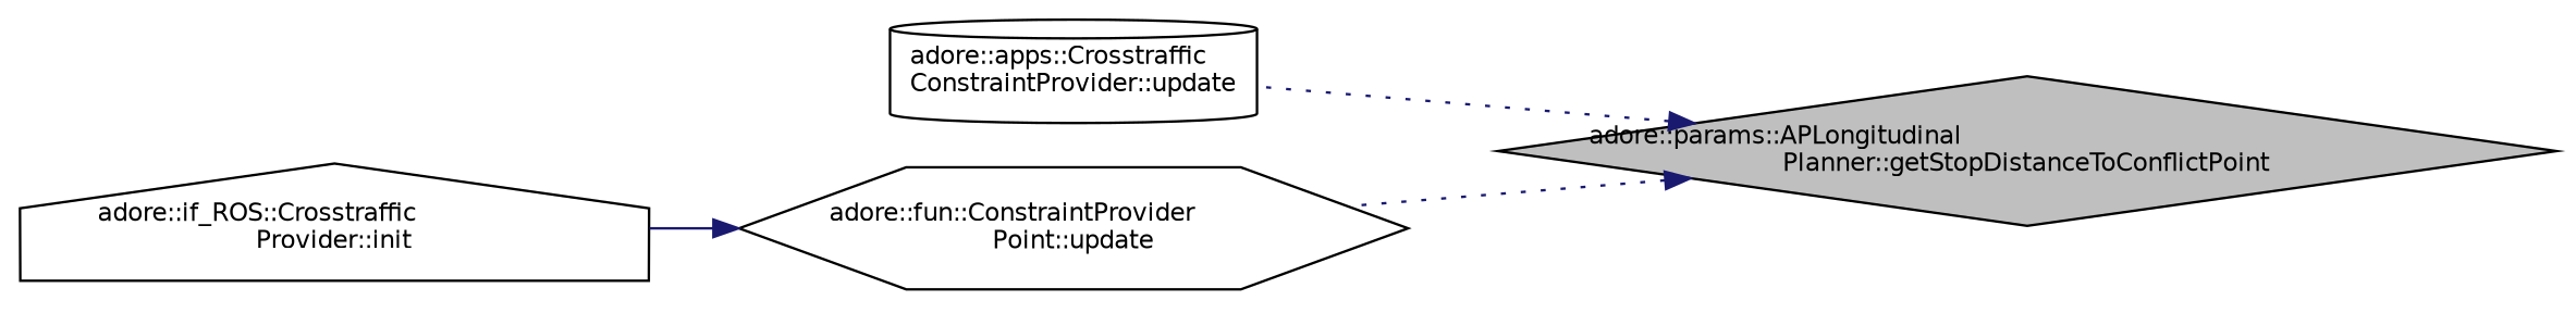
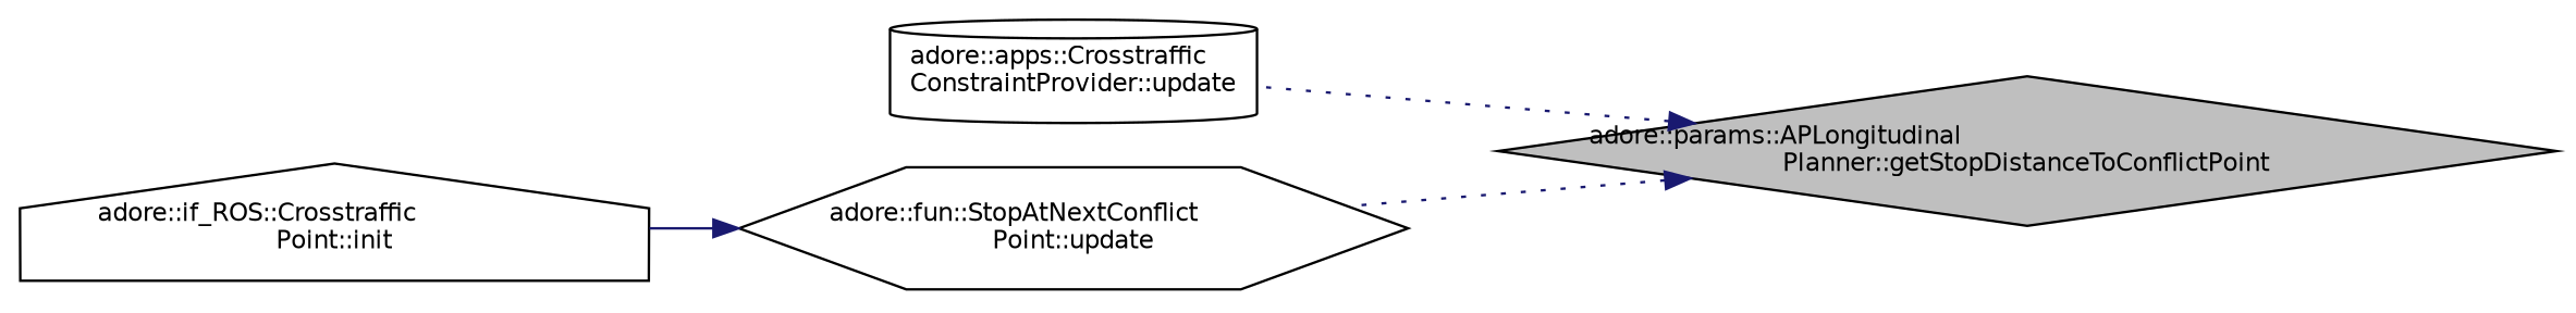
  digraph {
    rankdir=RL
    node [color=black fillcolor=white fontname=Helvetica fontsize=10 style=filled]
    edge [color=midnightblue dir=back fontname=Helvetica fontsize=10 labelfontname=Helvetica labelfontsize=10 style=dotted]
    n1 [fillcolor=grey75 fontcolor=black height=0.2 label="adore::params::APLongitudinal\lPlanner::getStopDistanceToConflictPoint" shape=diamond width=0.4]
    n2 [height=0.2 label="adore::apps::Crosstraffic\lConstraintProvider::update" shape=cylinder width=0.4]
-   n3 [height=0.2 label="adore::fun::ConstraintProvider\lPoint::update" shape=hexagon width=0.4]
-   n4 [height=0.2 label="adore::if_ROS::Crosstraffic\lProvider::init" shape=house width=0.4]
+   n3 [height=0.2 label="adore::fun::StopAtNextConflict\lPoint::update" shape=hexagon width=0.4]
+   n4 [height=0.2 label="adore::if_ROS::Crosstraffic\lPoint::init" shape=house width=0.4]
    n1 -> n2
    n1 -> n3
    n3 -> n4 [style=solid]
  }
